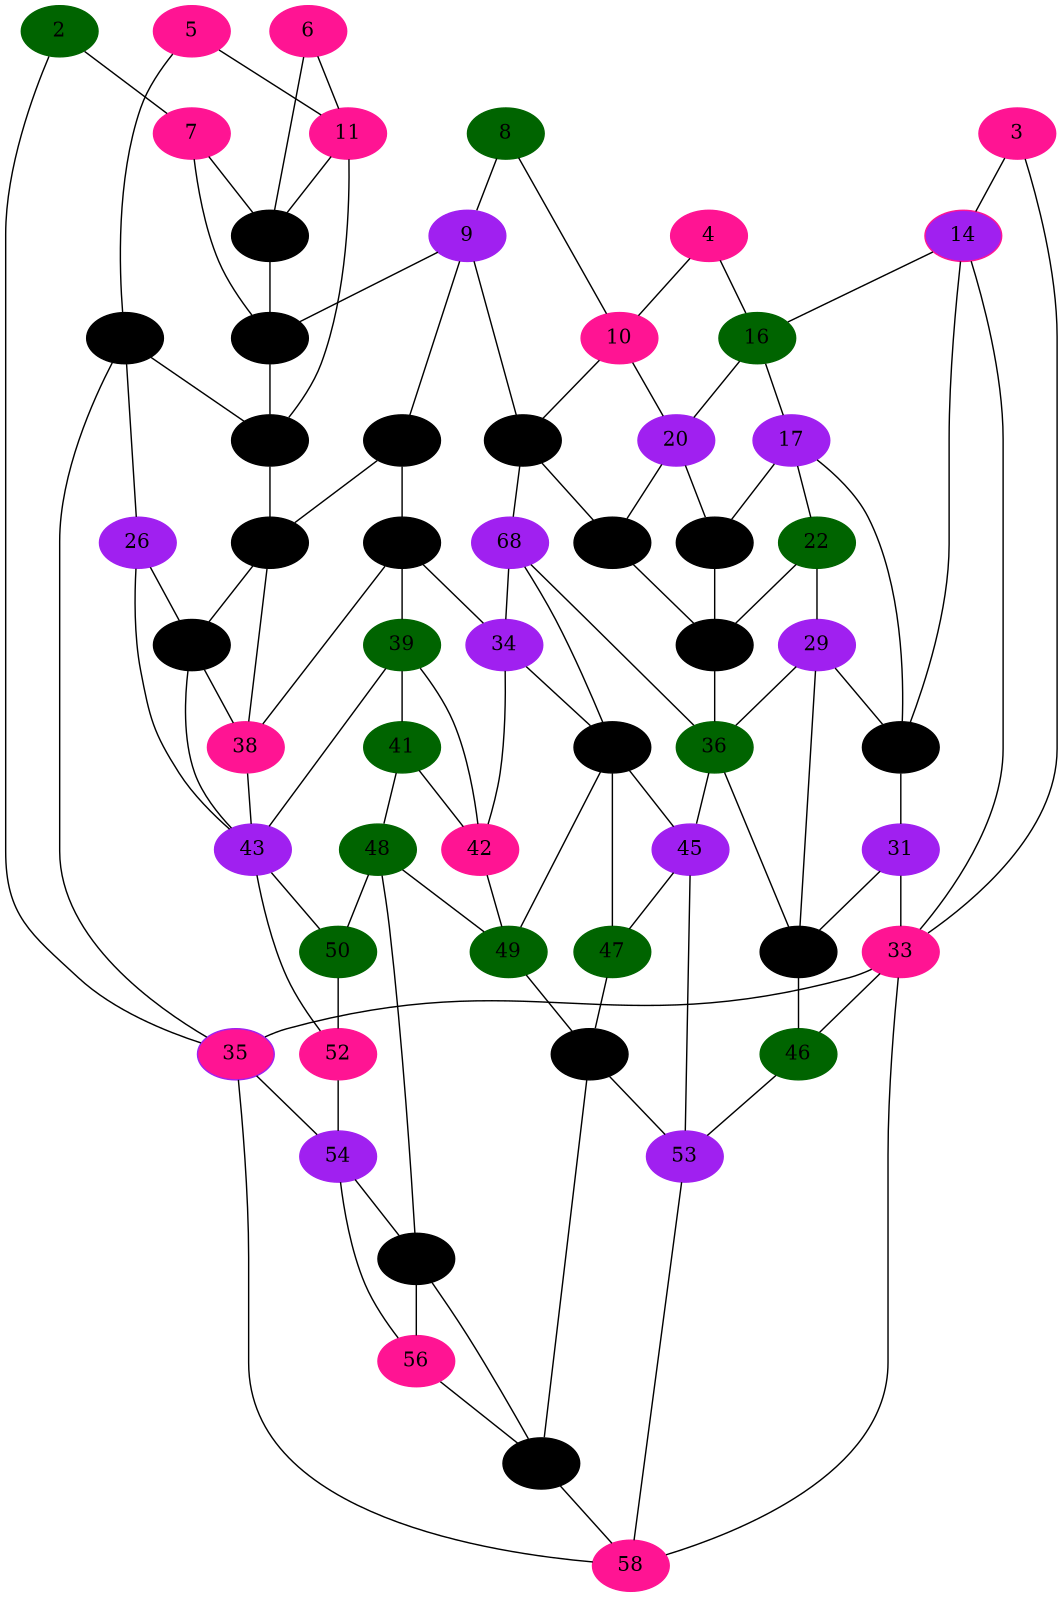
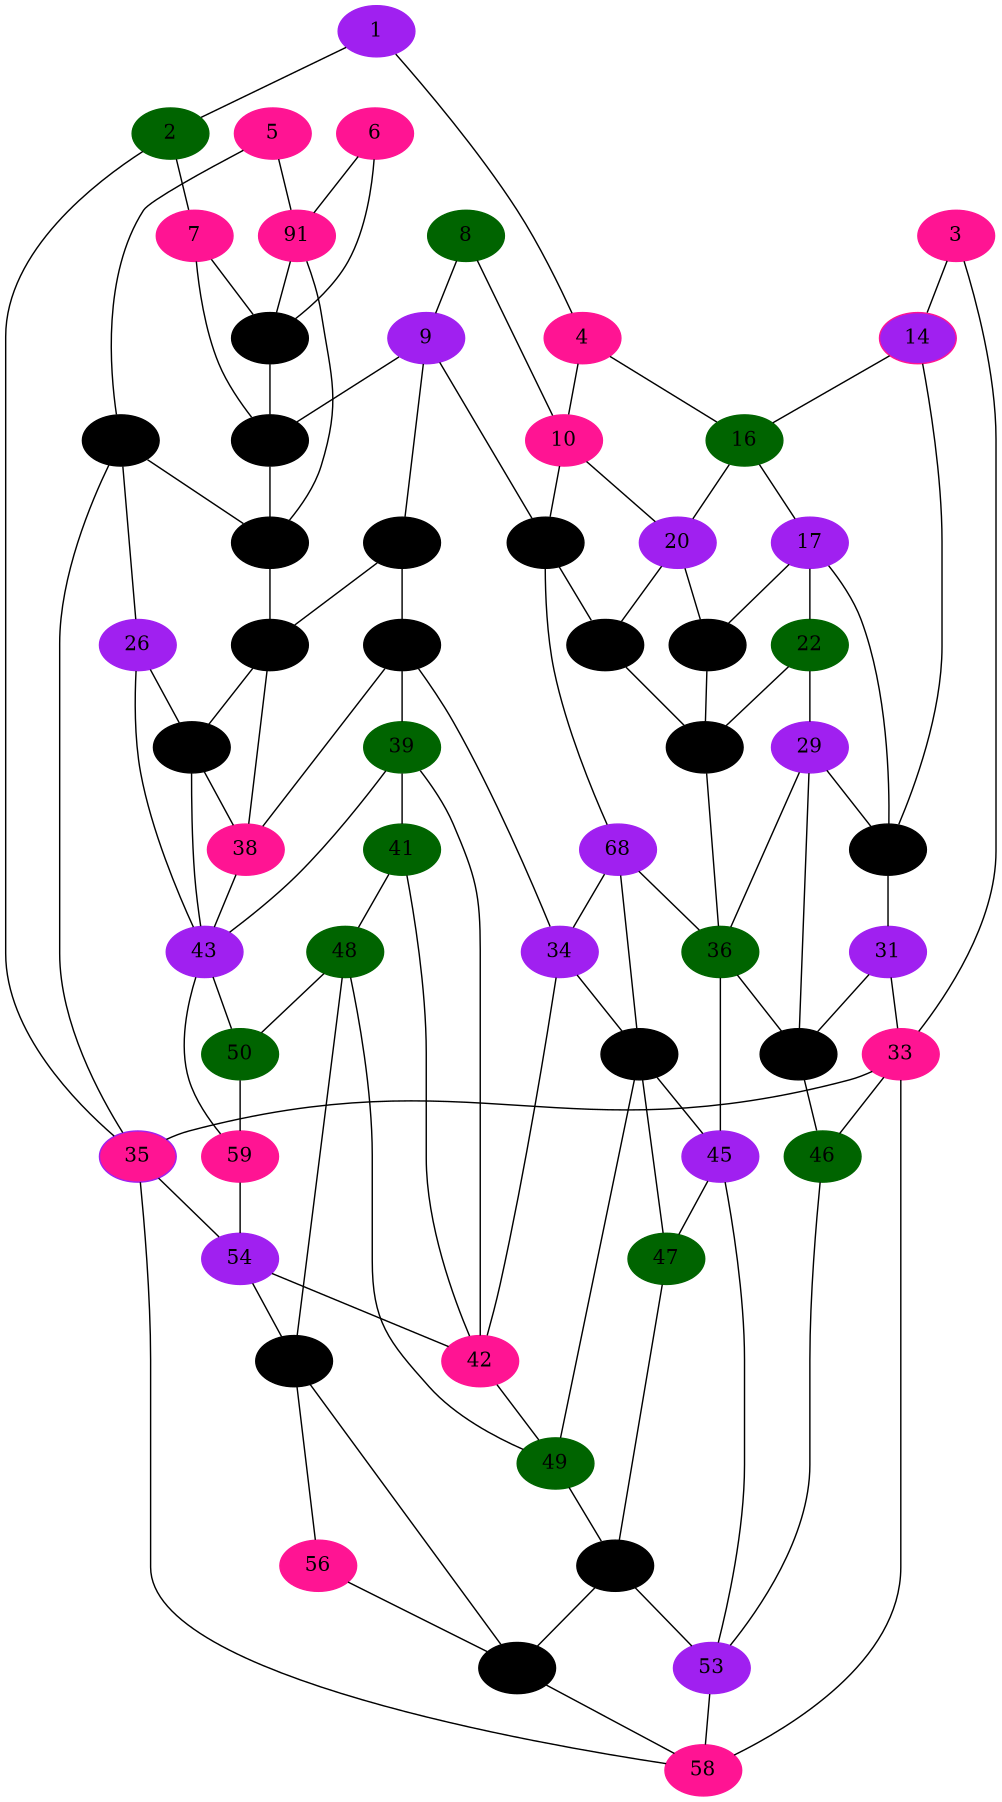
  graph {
    node [color=black style=filled]
    edge [weight=1.0]
+   1 [color=purple]
    2 [color=darkgreen]
    4 [color=deeppink]
    7 [color=deeppink]
    35 [color=purple fillcolor=deeppink]
    10 [color=deeppink]
    16 [color=darkgreen]
    12
    15
    58 [color=deeppink]
    54 [color=purple]
    3 [color=deeppink]
    14 [color=deeppink fillcolor=purple]
    33 [color=deeppink]
    30
    46 [color=darkgreen]
    23
    20 [color=purple]
    17 [color=purple]
    5 [color=deeppink]
-   11 [color=deeppink]
+   11 [color=deeppink label=91]
    13
    6 [color=deeppink]
    18
    26 [color=purple]
    8 [color=darkgreen]
    9 [color=purple]
    19
    27
    32
    24
    n32 [color=purple label=68]
    21
    37
    43 [color=purple]
    31 [color=purple]
    22 [color=darkgreen]
    25
    29 [color=purple]
    38 [color=deeppink]
    34 [color=purple]
    39 [color=darkgreen]
    36 [color=darkgreen]
    40
    44
    45 [color=purple]
-   52 [color=deeppink]
+   52 [color=deeppink label=59]
    50 [color=darkgreen]
    42 [color=deeppink]
    49 [color=darkgreen]
    47 [color=darkgreen]
    41 [color=darkgreen]
    53 [color=purple]
    55
    56 [color=deeppink]
    48 [color=darkgreen]
    51
    57
+   1 -- 2
+   1 -- 4
    2 -- 7
    2 -- 35
    4 -- 10
    4 -- 16
    7 -- 12
    7 -- 15
    35 -- 58
    35 -- 54
    10 -- 23
    10 -- 20
    16 -- 20
    16 -- 17
    12 -- 15
    15 -- 18
    54 -- 55
-   54 -- 56
+   54 -- 42
    3 -- 14
    3 -- 33
    14 -- 16
-   14 -- 33
    14 -- 30
    33 -- 35
    33 -- 58
    33 -- 46
    30 -- 31
    46 -- 53
    23 -- 24
    23 -- n32
    20 -- 24
    20 -- 21
    17 -- 30
    17 -- 21
    17 -- 22
    5 -- 11
    5 -- 13
    11 -- 12
    11 -- 18
    13 -- 35
    13 -- 18
    13 -- 26
    6 -- 12
    6 -- 11
    18 -- 27
    26 -- 37
    26 -- 43
    8 -- 10
    8 -- 9
    9 -- 15
    9 -- 23
    9 -- 19
    19 -- 27
    19 -- 32
    27 -- 37
    27 -- 38
    32 -- 38
    32 -- 34
    32 -- 39
    24 -- 25
    n32 -- 34
    n32 -- 36
    n32 -- 44
    21 -- 25
    37 -- 43
    37 -- 38
    43 -- 52
    43 -- 50
    31 -- 33
    31 -- 40
    22 -- 25
    22 -- 29
    25 -- 36
    29 -- 30
    29 -- 36
    29 -- 40
    38 -- 43
    34 -- 44
    34 -- 42
    39 -- 43
    39 -- 42
    39 -- 41
    36 -- 40
    36 -- 45 [weight=2.0]
    40 -- 46
    44 -- 45
    44 -- 49
    44 -- 47 [weight=2.0]
    45 -- 47
    45 -- 53
    52 -- 54
    50 -- 52
    42 -- 49
    49 -- 51
    47 -- 51
    41 -- 42
    41 -- 48
    53 -- 58
    55 -- 56
    55 -- 57
    56 -- 57
    48 -- 50
    48 -- 49
    48 -- 55
    51 -- 53
    51 -- 57
    57 -- 58
  }
